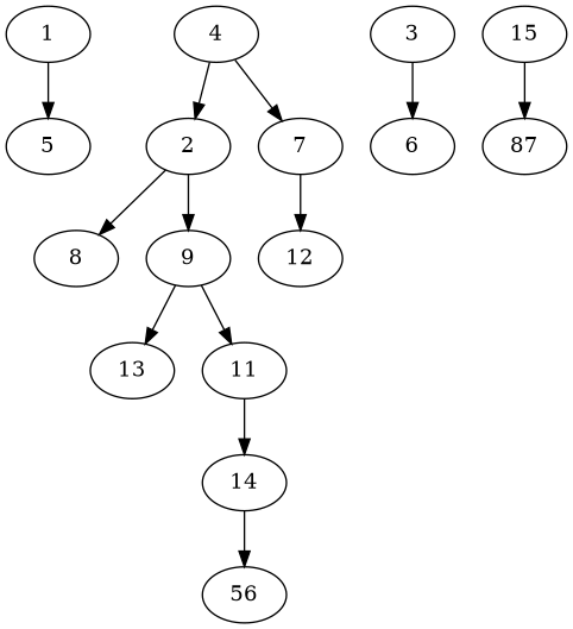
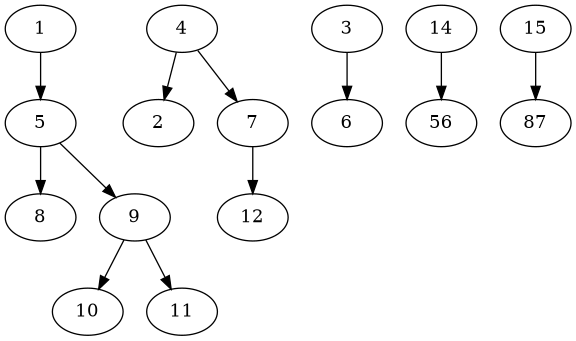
  digraph {
    node [alpha=0.10]
    1 [alpha=0.03 expect_size=3550280704690487296]
    5 [alpha=0.04 expect_size=2329049746539437]
    8 [alpha=0.12 expect_size=1761677073786601472]
    9 [alpha=0.01 expect_size=455444093535999]
-   10 [alpha=0.18 expect_size=36551649639600 label=13]
+   10 [alpha=0.18 expect_size=36551649639600]
    11 [alpha=0.15 expect_size=10425552405411986]
    2 [expect_size=103810598168271]
    4 [alpha=0.08 expect_size=28085663026905088]
    7 [alpha=0.00 expect_size=149489062430900224]
    12 [alpha=0.14 expect_size=3309362328998544]
    3 [alpha=0.07 expect_size=729783035961111]
    6 [expect_size=419419641643794432]
    14 [alpha=0.08 expect_size=59539356027854]
    n14 [alpha=0.14 expect_size=12577122525913148 label=56]
    15 [alpha=0.13 expect_size=37796413753761512]
    n16 [alpha=0.19 expect_size=835982228846608 label=87]
    1 -> 5
-   2 -> 8
-   2 -> 9
+   5 -> 8
+   5 -> 9
    9 -> 10
    9 -> 11
-   11 -> 14
    4 -> 2
    4 -> 7
    7 -> 12
    3 -> 6
    14 -> n14
    15 -> n16
  }
